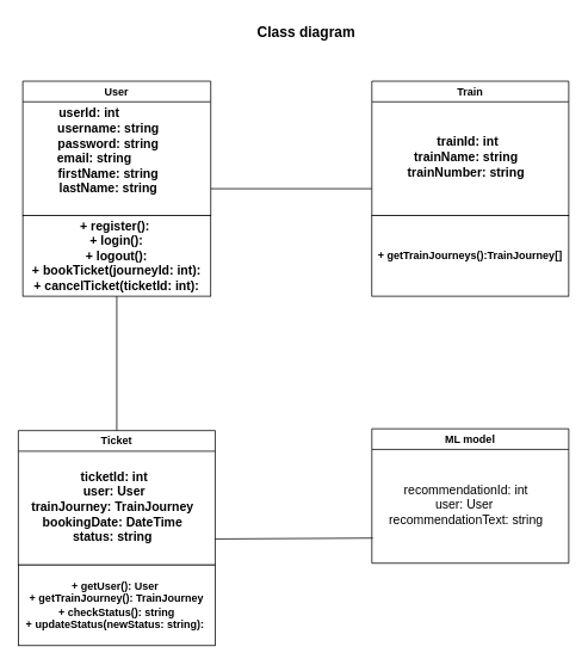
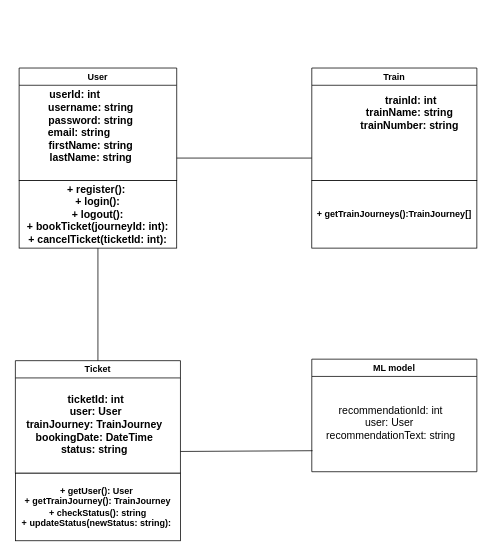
  <mxCell id="0" />
  <mxCell id="1" parent="0" />
  <mxCell id="2" value="User" style="swimlane;whiteSpace=wrap;html=1;" vertex="1" parent="1"><mxGeometry x="25" y="90" width="210" height="150" as="geometry" /></mxCell>
  <mxCell id="3" value="&lt;div style=&quot;font-size: 14px;&quot;&gt;&lt;b style=&quot;&quot;&gt;&lt;font style=&quot;font-size: 14px;&quot;&gt;&amp;nbsp;userId: int&amp;nbsp; &amp;nbsp; &amp;nbsp; &amp;nbsp; &amp;nbsp; &amp;nbsp; &amp;nbsp; &amp;nbsp; &amp;nbsp;&lt;/font&gt;&lt;/b&gt;&lt;/div&gt;&lt;div style=&quot;font-size: 14px;&quot;&gt;&lt;b&gt;&lt;font style=&quot;font-size: 14px;&quot;&gt;&amp;nbsp; &amp;nbsp;username: string&amp;nbsp; &amp;nbsp; &amp;nbsp; &amp;nbsp;&amp;nbsp;&lt;/font&gt;&lt;/b&gt;&lt;/div&gt;&lt;div style=&quot;font-size: 14px;&quot;&gt;&lt;b&gt;&lt;font style=&quot;font-size: 14px;&quot;&gt;&amp;nbsp; &amp;nbsp; &amp;nbsp;password: string&amp;nbsp; &amp;nbsp; &amp;nbsp; &amp;nbsp; &amp;nbsp;&amp;nbsp;&lt;/font&gt;&lt;/b&gt;&lt;/div&gt;&lt;div style=&quot;font-size: 14px;&quot;&gt;&lt;b&gt;&lt;font style=&quot;font-size: 14px;&quot;&gt;&amp;nbsp; email: string&amp;nbsp; &amp;nbsp; &amp;nbsp; &amp;nbsp; &amp;nbsp; &amp;nbsp; &amp;nbsp; &amp;nbsp;&lt;/font&gt;&lt;/b&gt;&lt;/div&gt;&lt;div style=&quot;font-size: 14px;&quot;&gt;&lt;b&gt;&lt;font style=&quot;font-size: 14px;&quot;&gt;&amp;nbsp; &amp;nbsp; &amp;nbsp; firstName: string&amp;nbsp; &amp;nbsp; &amp;nbsp; &amp;nbsp; &amp;nbsp; &amp;nbsp;&lt;/font&gt;&lt;/b&gt;&lt;/div&gt;&lt;div style=&quot;font-size: 14px;&quot;&gt;&lt;b style=&quot;&quot;&gt;&lt;font style=&quot;font-size: 14px;&quot;&gt;&amp;nbsp; &amp;nbsp; &amp;nbsp; &amp;nbsp;lastName: string&amp;nbsp; &amp;nbsp; &amp;nbsp; &amp;nbsp; &amp;nbsp; &amp;nbsp;&amp;nbsp;&lt;/font&gt;&lt;/b&gt;&lt;/div&gt;&lt;div&gt;&lt;br&gt;&lt;/div&gt;" style="text;html=1;align=center;verticalAlign=middle;resizable=0;points=[];autosize=1;strokeColor=none;fillColor=none;" vertex="1" parent="2"><mxGeometry y="20" width="210" height="130" as="geometry" /></mxCell>
  <mxCell id="4" value="&lt;div style=&quot;font-size: 14px;&quot;&gt;&lt;b style=&quot;&quot;&gt;&lt;font style=&quot;font-size: 14px;&quot;&gt;+ register():&amp;nbsp;&lt;/font&gt;&lt;/b&gt;&lt;/div&gt;&lt;div style=&quot;font-size: 14px;&quot;&gt;&lt;b&gt;&lt;font style=&quot;font-size: 14px;&quot;&gt;&amp;nbsp;+ login():&amp;nbsp;&lt;/font&gt;&lt;/b&gt;&lt;/div&gt;&lt;div style=&quot;font-size: 14px;&quot;&gt;&lt;b&gt;&lt;font style=&quot;font-size: 14px;&quot;&gt;&amp;nbsp;+ logout():&amp;nbsp;&lt;/font&gt;&lt;/b&gt;&lt;/div&gt;&lt;div style=&quot;font-size: 14px;&quot;&gt;&lt;b&gt;&lt;font style=&quot;font-size: 14px;&quot;&gt;&amp;nbsp;+ bookTicket(journeyId: int):&amp;nbsp;&lt;/font&gt;&lt;/b&gt;&lt;/div&gt;&lt;div style=&quot;font-size: 14px;&quot;&gt;&lt;b style=&quot;&quot;&gt;&lt;font style=&quot;font-size: 14px;&quot;&gt;&amp;nbsp;+ cancelTicket(ticketId: int):&amp;nbsp;&lt;/font&gt;&lt;/b&gt;&lt;/div&gt;" style="rounded=0;whiteSpace=wrap;html=1;" vertex="1" parent="1"><mxGeometry x="25" y="240" width="210" height="90" as="geometry" /></mxCell>
  <mxCell id="5" value="Train" style="swimlane;whiteSpace=wrap;html=1;" vertex="1" parent="1"><mxGeometry x="415" y="90" width="220" height="150" as="geometry" /></mxCell>
- <mxCell id="6" value="&lt;div style=&quot;font-size: 14px;&quot;&gt;&lt;div&gt;&lt;b&gt;&amp;nbsp;trainId: int&lt;/b&gt;&lt;/div&gt;&lt;div&gt;&lt;b&gt;trainName: string&lt;/b&gt;&lt;/div&gt;&lt;div&gt;&lt;b&gt;trainNumber: string&lt;/b&gt;&lt;/div&gt;&lt;/div&gt;" style="text;html=1;align=center;verticalAlign=middle;resizable=0;points=[];autosize=1;strokeColor=none;fillColor=none;" vertex="1" parent="5"><mxGeometry x="30" y="55" width="150" height="60" as="geometry" /></mxCell>
+ <mxCell id="6" value="&lt;div style=&quot;font-size: 14px;&quot;&gt;&lt;div&gt;&lt;b&gt;&amp;nbsp;trainId: int&lt;/b&gt;&lt;/div&gt;&lt;div&gt;&lt;b&gt;trainName: string&lt;/b&gt;&lt;/div&gt;&lt;div&gt;&lt;b&gt;trainNumber: string&lt;/b&gt;&lt;/div&gt;&lt;/div&gt;" style="text;html=1;align=center;verticalAlign=middle;resizable=0;points=[];autosize=1;strokeColor=none;fillColor=none;" vertex="1" parent="5"><mxGeometry x="55" y="30" width="150" height="60" as="geometry" /></mxCell>
  <mxCell id="7" value="&lt;b&gt;+ getTrainJourneys():TrainJourney[]&lt;br&gt;&lt;/b&gt;" style="rounded=0;whiteSpace=wrap;html=1;" vertex="1" parent="1"><mxGeometry x="415" y="240" width="220" height="90" as="geometry" /></mxCell>
  <mxCell id="8" value="Ticket" style="swimlane;whiteSpace=wrap;html=1;startSize=23;" vertex="1" parent="1"><mxGeometry x="20" y="480" width="220" height="150" as="geometry" /></mxCell>
  <mxCell id="9" value="&lt;div style=&quot;font-size: 14px;&quot;&gt;&lt;div style=&quot;&quot;&gt;&lt;b&gt;&amp;nbsp;ticketId: int&lt;/b&gt;&lt;/div&gt;&lt;div style=&quot;&quot;&gt;&lt;span style=&quot;&quot;&gt;&lt;b&gt;&amp;nbsp;user: User&lt;/b&gt;&lt;/span&gt;&lt;/div&gt;&lt;div style=&quot;&quot;&gt;&lt;span style=&quot;&quot;&gt;&lt;b&gt;trainJourney: TrainJourney&lt;/b&gt;&lt;/span&gt;&lt;/div&gt;&lt;div style=&quot;&quot;&gt;&lt;span style=&quot;&quot;&gt;&lt;b&gt;bookingDate: DateTime&lt;/b&gt;&lt;/span&gt;&lt;/div&gt;&lt;div style=&quot;&quot;&gt;&lt;span style=&quot;&quot;&gt;&lt;b&gt;status: string&lt;/b&gt;&lt;/span&gt;&lt;/div&gt;&lt;/div&gt;" style="text;html=1;align=center;verticalAlign=middle;resizable=0;points=[];autosize=1;strokeColor=none;fillColor=none;" vertex="1" parent="8"><mxGeometry x="5" y="35" width="200" height="100" as="geometry" /></mxCell>
  <mxCell id="10" value="&lt;div style=&quot;&quot;&gt;&lt;b&gt;+ getUser(): User&amp;nbsp;&lt;/b&gt;&lt;/div&gt;&lt;div style=&quot;&quot;&gt;&lt;b&gt;+ getTrainJourney(): TrainJourney&lt;/b&gt;&lt;/div&gt;&lt;div style=&quot;&quot;&gt;&lt;b&gt;+ checkStatus(): string&lt;/b&gt;&lt;/div&gt;&lt;div style=&quot;&quot;&gt;&lt;b&gt;+ updateStatus(newStatus: string):&amp;nbsp;&lt;/b&gt;&lt;/div&gt;" style="rounded=0;whiteSpace=wrap;html=1;" vertex="1" parent="1"><mxGeometry x="20" y="630" width="220" height="90" as="geometry" /></mxCell>
  <mxCell id="11" value="ML model" style="swimlane;whiteSpace=wrap;html=1;startSize=23;" vertex="1" parent="1"><mxGeometry x="415" y="478" width="220" height="150" as="geometry" /></mxCell>
  <mxCell id="12" value="&lt;div style=&quot;font-size: 14px;&quot;&gt;&lt;div style=&quot;&quot;&gt;&lt;div&gt;recommendationId: int&lt;/div&gt;&lt;div&gt;user: User&amp;nbsp;&lt;/div&gt;&lt;div&gt;recommendationText: string&lt;/div&gt;&lt;/div&gt;&lt;/div&gt;" style="text;html=1;align=center;verticalAlign=middle;resizable=0;points=[];autosize=1;strokeColor=none;fillColor=none;" vertex="1" parent="11"><mxGeometry x="5" y="55" width="200" height="60" as="geometry" /></mxCell>
  <mxCell id="13" value="" style="endArrow=none;html=1;rounded=0;entryX=0;entryY=1;entryDx=0;entryDy=0;exitX=1;exitY=0;exitDx=0;exitDy=0;" edge="1" parent="1"><mxGeometry width="50" height="50" relative="1" as="geometry"><mxPoint x="235" y="210" as="sourcePoint" /><mxPoint x="415" y="210" as="targetPoint" /></mxGeometry></mxCell>
  <mxCell id="14" value="" style="endArrow=none;html=1;rounded=0;entryX=0;entryY=1;entryDx=0;entryDy=0;exitX=1.017;exitY=1.005;exitDx=0;exitDy=0;exitPerimeter=0;" edge="1" parent="1"><mxGeometry width="50" height="50" relative="1" as="geometry"><mxPoint x="240" y="601" as="sourcePoint" /><mxPoint x="416" y="600" as="targetPoint" /></mxGeometry></mxCell>
  <mxCell id="15" value="" style="endArrow=none;html=1;rounded=0;entryX=0.5;entryY=1;entryDx=0;entryDy=0;exitX=0.5;exitY=0;exitDx=0;exitDy=0;" edge="1" parent="1" source="8" target="4"><mxGeometry width="50" height="50" relative="1" as="geometry"><mxPoint x="305" y="470" as="sourcePoint" /><mxPoint x="355" y="420" as="targetPoint" /></mxGeometry></mxCell>
- <mxCell id="16" value="&lt;b&gt;&lt;font style=&quot;font-size: 16px;&quot;&gt;Class diagram&lt;/font&gt;&lt;/b&gt;" style="text;html=1;strokeColor=none;fillColor=none;align=center;verticalAlign=middle;whiteSpace=wrap;rounded=0;" vertex="1" parent="1"><mxGeometry x="267" y="20" width="150" height="30" as="geometry" /></mxCell>
